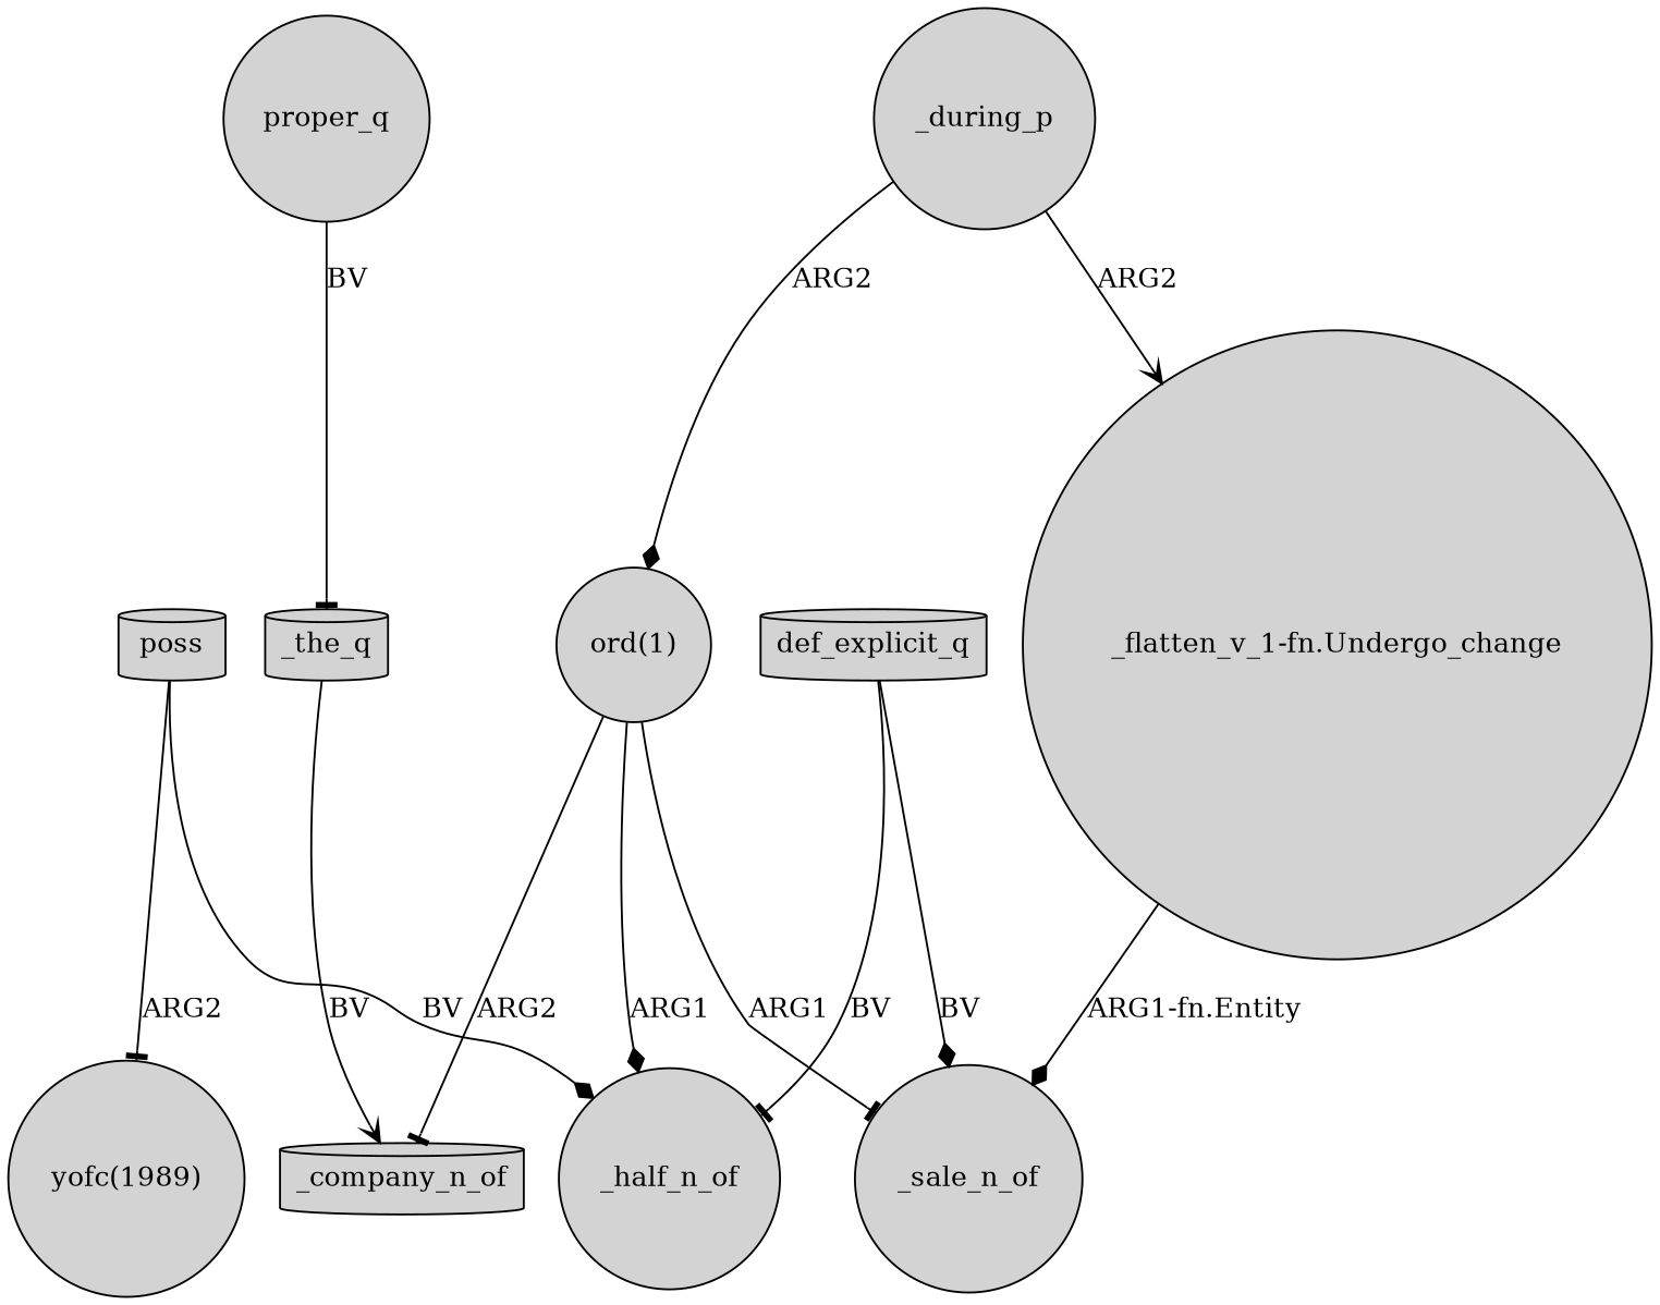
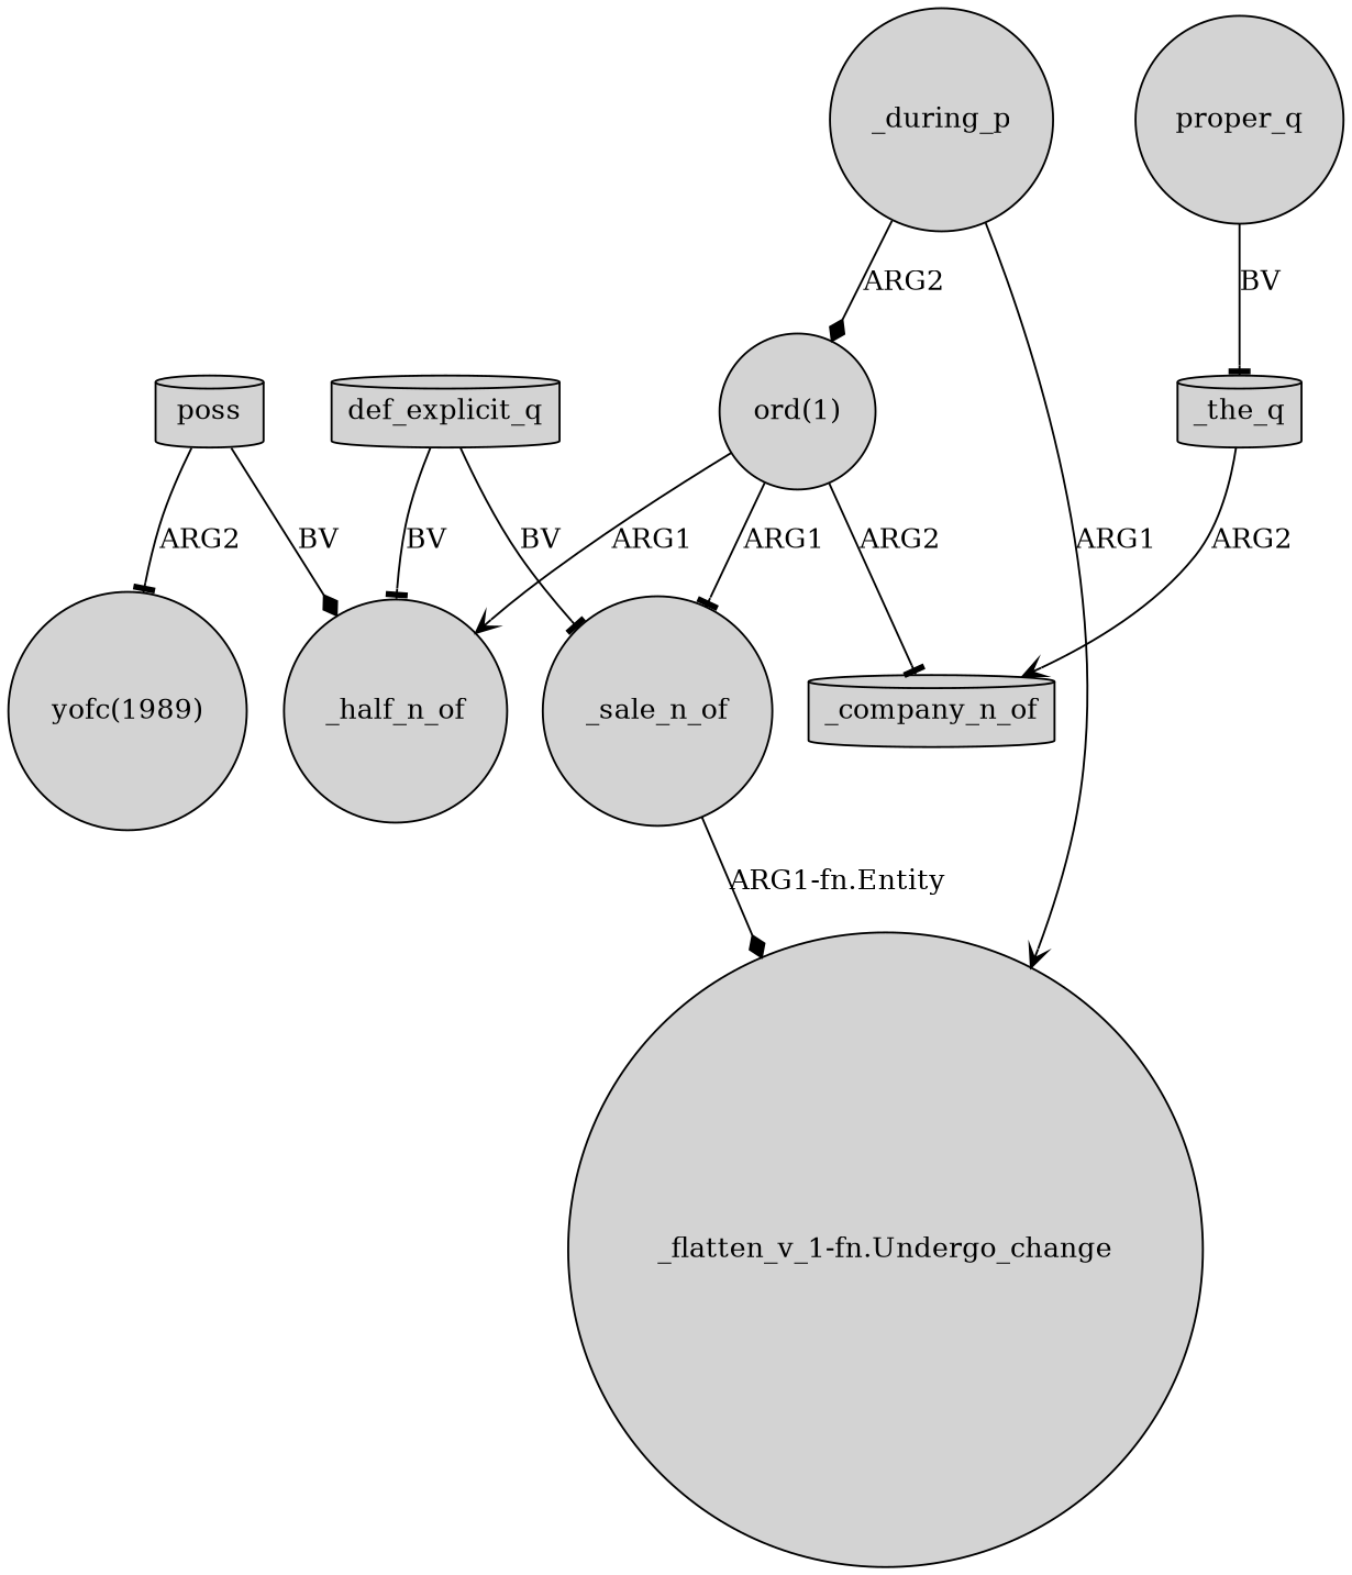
  digraph {
    node [shape=circle style=filled]
    edge [arrowhead=tee]
    poss [shape=cylinder]
    "yofc(1989)"
    _half_n_of
    _company_n_of [shape=cylinder]
    "ord(1)"
    _sale_n_of
    _during_p
    "_flatten_v_1-fn.Undergo_change"
    def_explicit_q [shape=cylinder]
    _the_q [shape=cylinder]
    proper_q
    poss -> "yofc(1989)" [label=ARG2]
    poss -> _half_n_of [arrowhead=diamond label=BV]
-   "ord(1)" -> _half_n_of [arrowhead=diamond label=ARG1]
+   "ord(1)" -> _half_n_of [arrowhead=vee label=ARG1]
    "ord(1)" -> _company_n_of [label=ARG2]
    "ord(1)" -> _sale_n_of [label=ARG1]
    _during_p -> "ord(1)" [arrowhead=diamond label=ARG2]
-   _during_p -> "_flatten_v_1-fn.Undergo_change" [arrowhead=vee label=ARG2]
-   "_flatten_v_1-fn.Undergo_change" -> _sale_n_of [arrowhead=diamond label="ARG1-fn.Entity"]
+   _during_p -> "_flatten_v_1-fn.Undergo_change" [arrowhead=vee label=ARG1]
+   _sale_n_of -> "_flatten_v_1-fn.Undergo_change" [arrowhead=diamond label="ARG1-fn.Entity"]
    def_explicit_q -> _half_n_of [label=BV]
-   def_explicit_q -> _sale_n_of [arrowhead=diamond label=BV]
-   _the_q -> _company_n_of [arrowhead=vee label=BV]
+   def_explicit_q -> _sale_n_of [label=BV]
+   _the_q -> _company_n_of [arrowhead=vee label=ARG2]
    proper_q -> _the_q [label=BV]
  }
